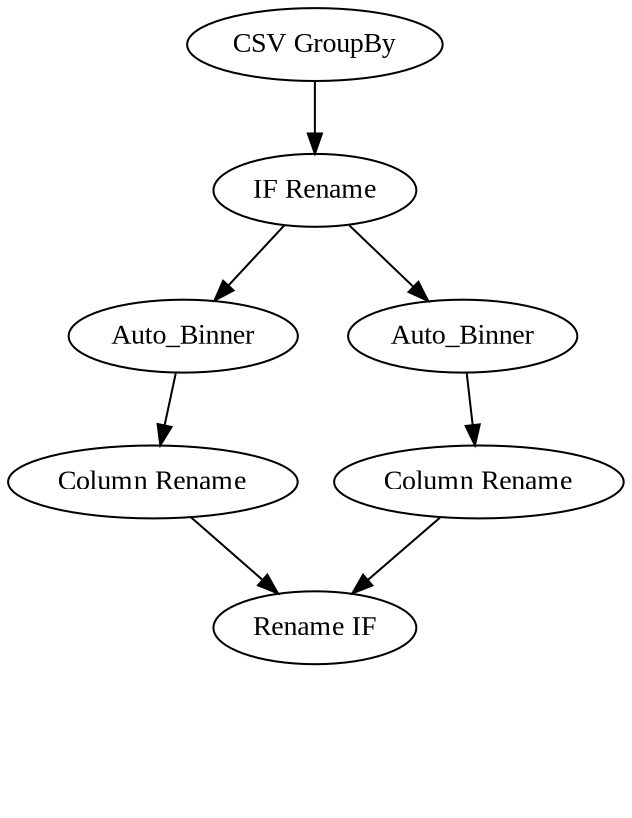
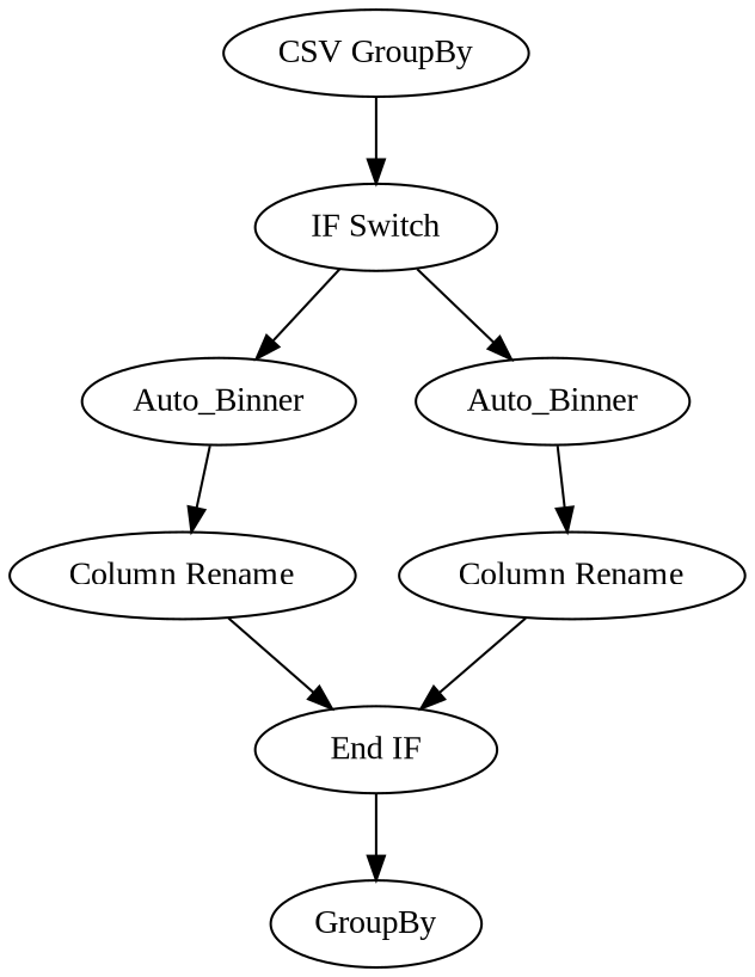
  digraph {
    fontname="Liberation Serif"
    rankdir=TB
    node [fontname="Liberation Serif"]
    edge [fontname="Liberation Serif"]
    n1 [label=Auto_Binner]
    n2 [label="Column Rename"]
-   n3 [label="Rename IF"]
+   n3 [label="End IF"]
+   n4 [label=GroupBy]
    n5 [label=Auto_Binner]
    n6 [label="Column Rename"]
    n7 [label="CSV GroupBy"]
-   n8 [label="IF Rename"]
+   n8 [label="IF Switch"]
    n1 -> n2
    n2 -> n3
+   n3 -> n4
    n5 -> n6
    n6 -> n3
    n7 -> n8
    n8 -> n1
    n8 -> n5
  }
